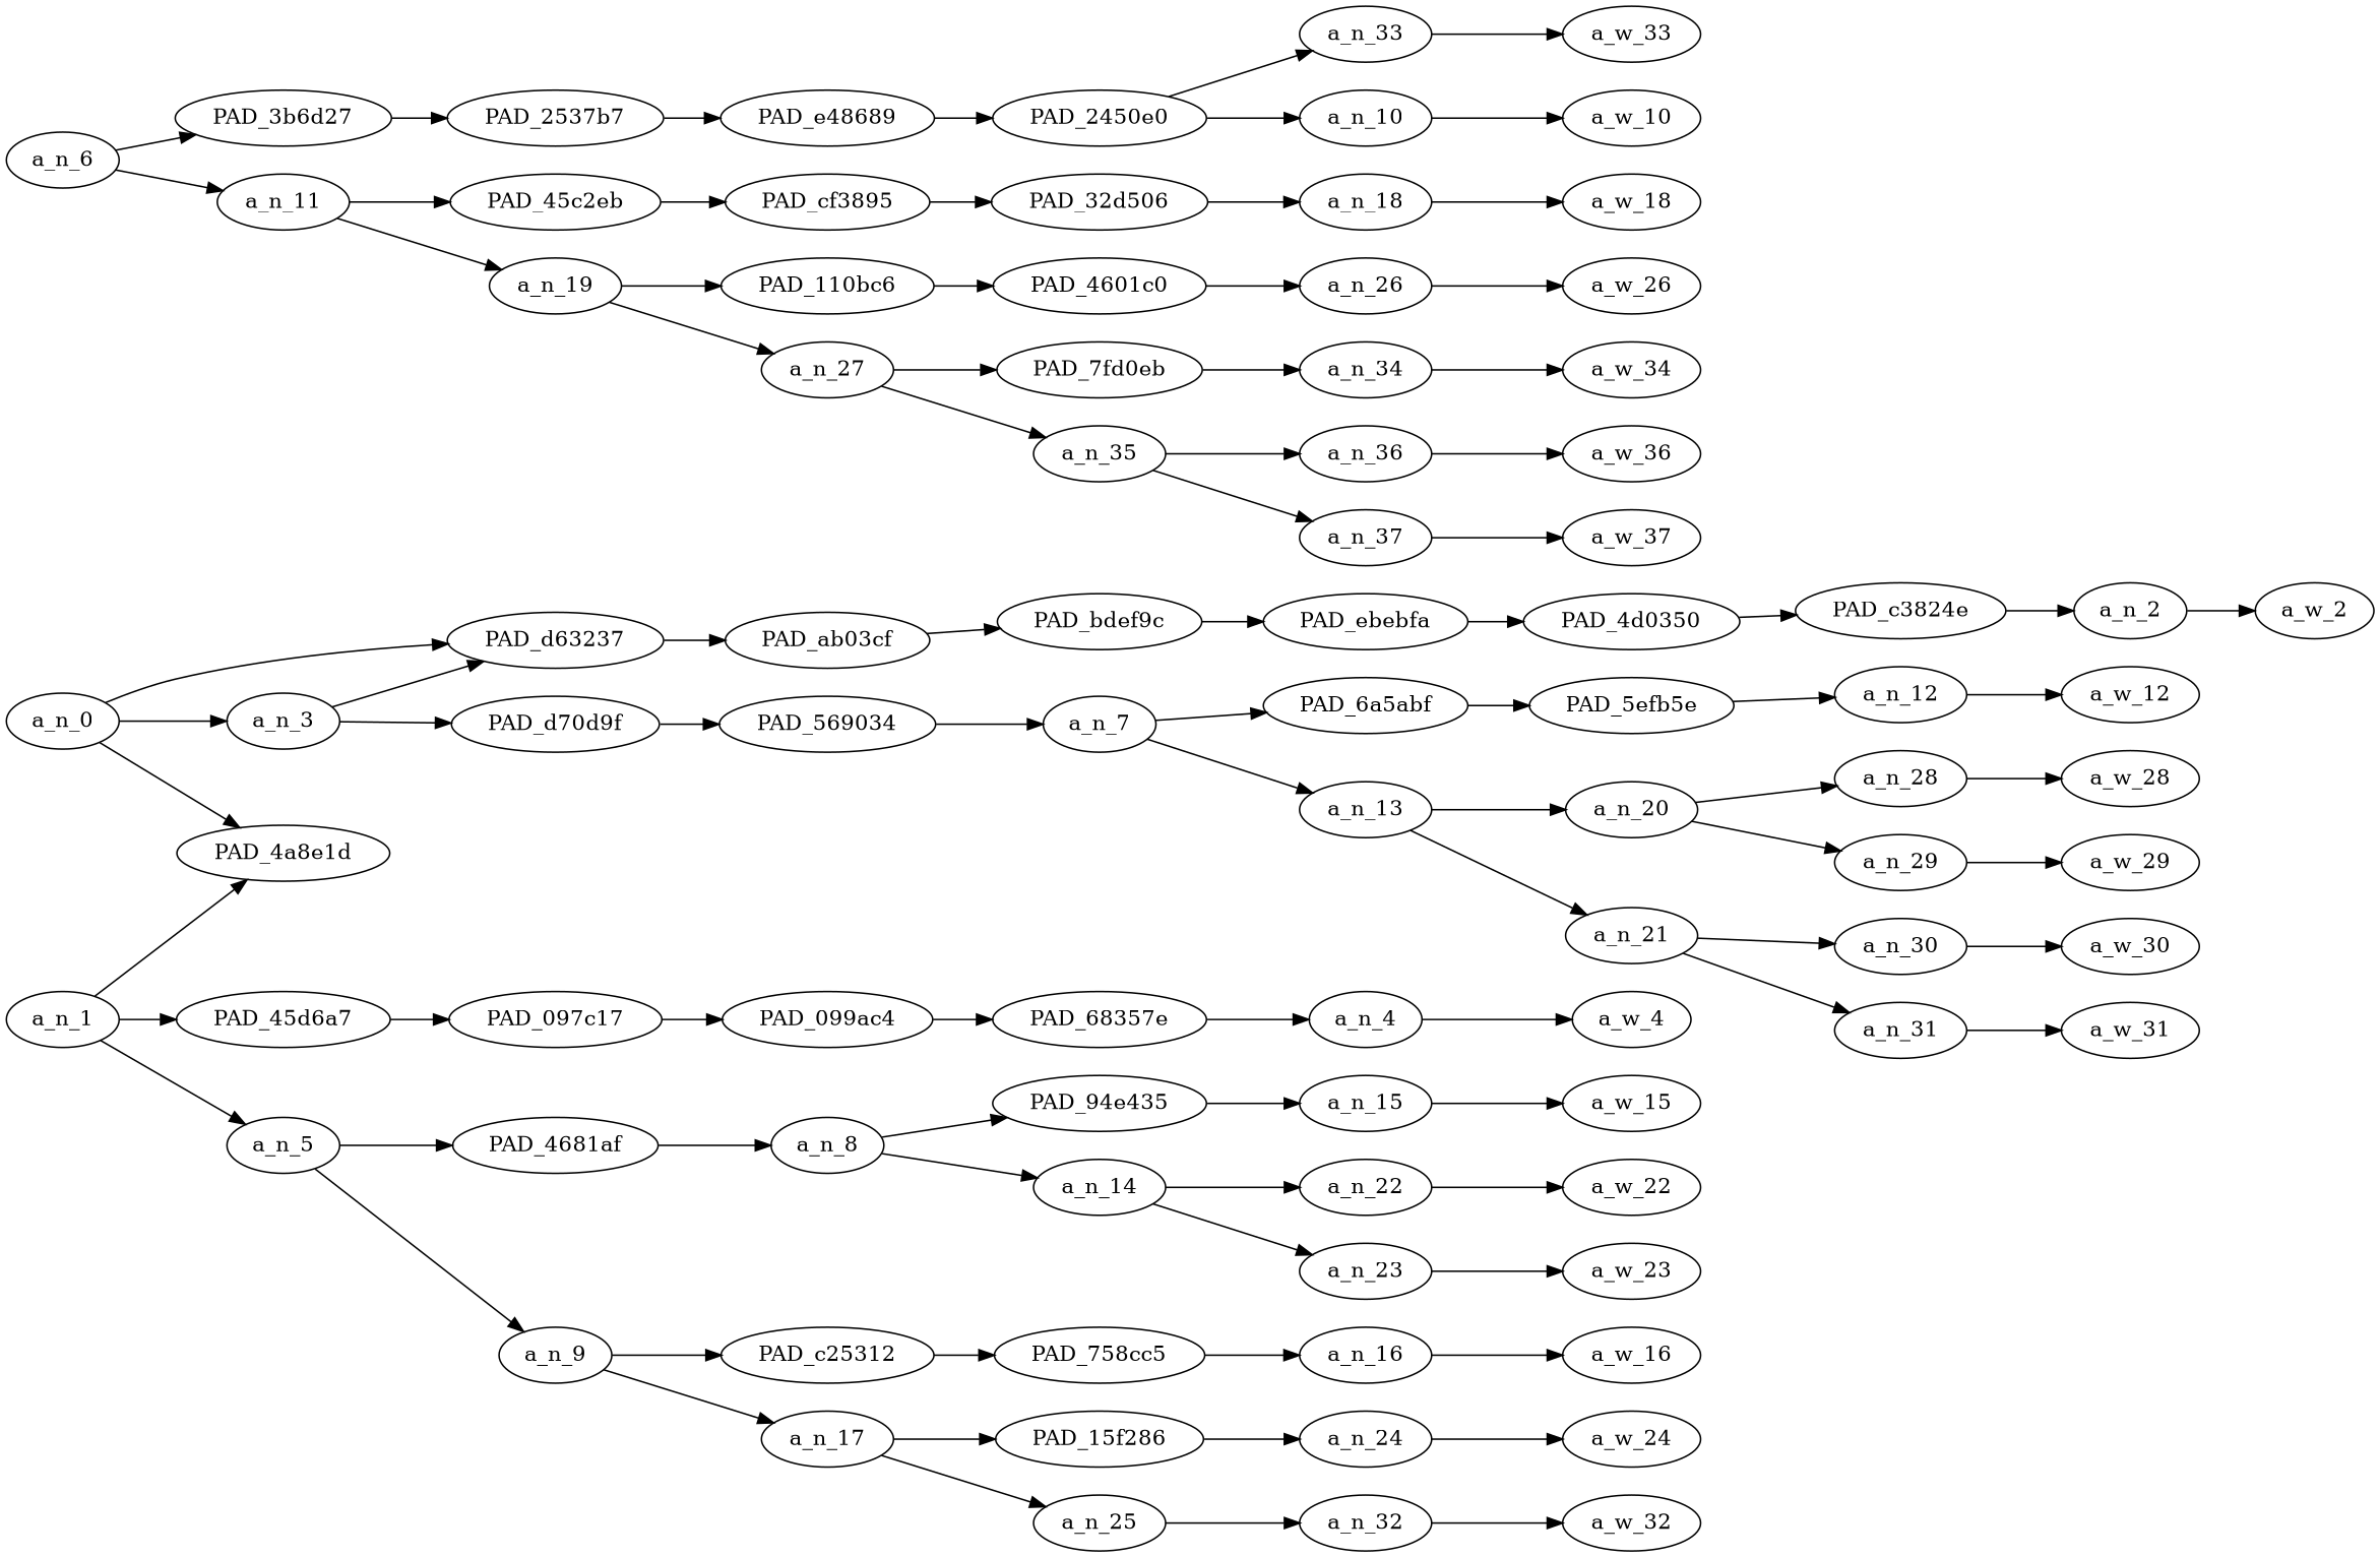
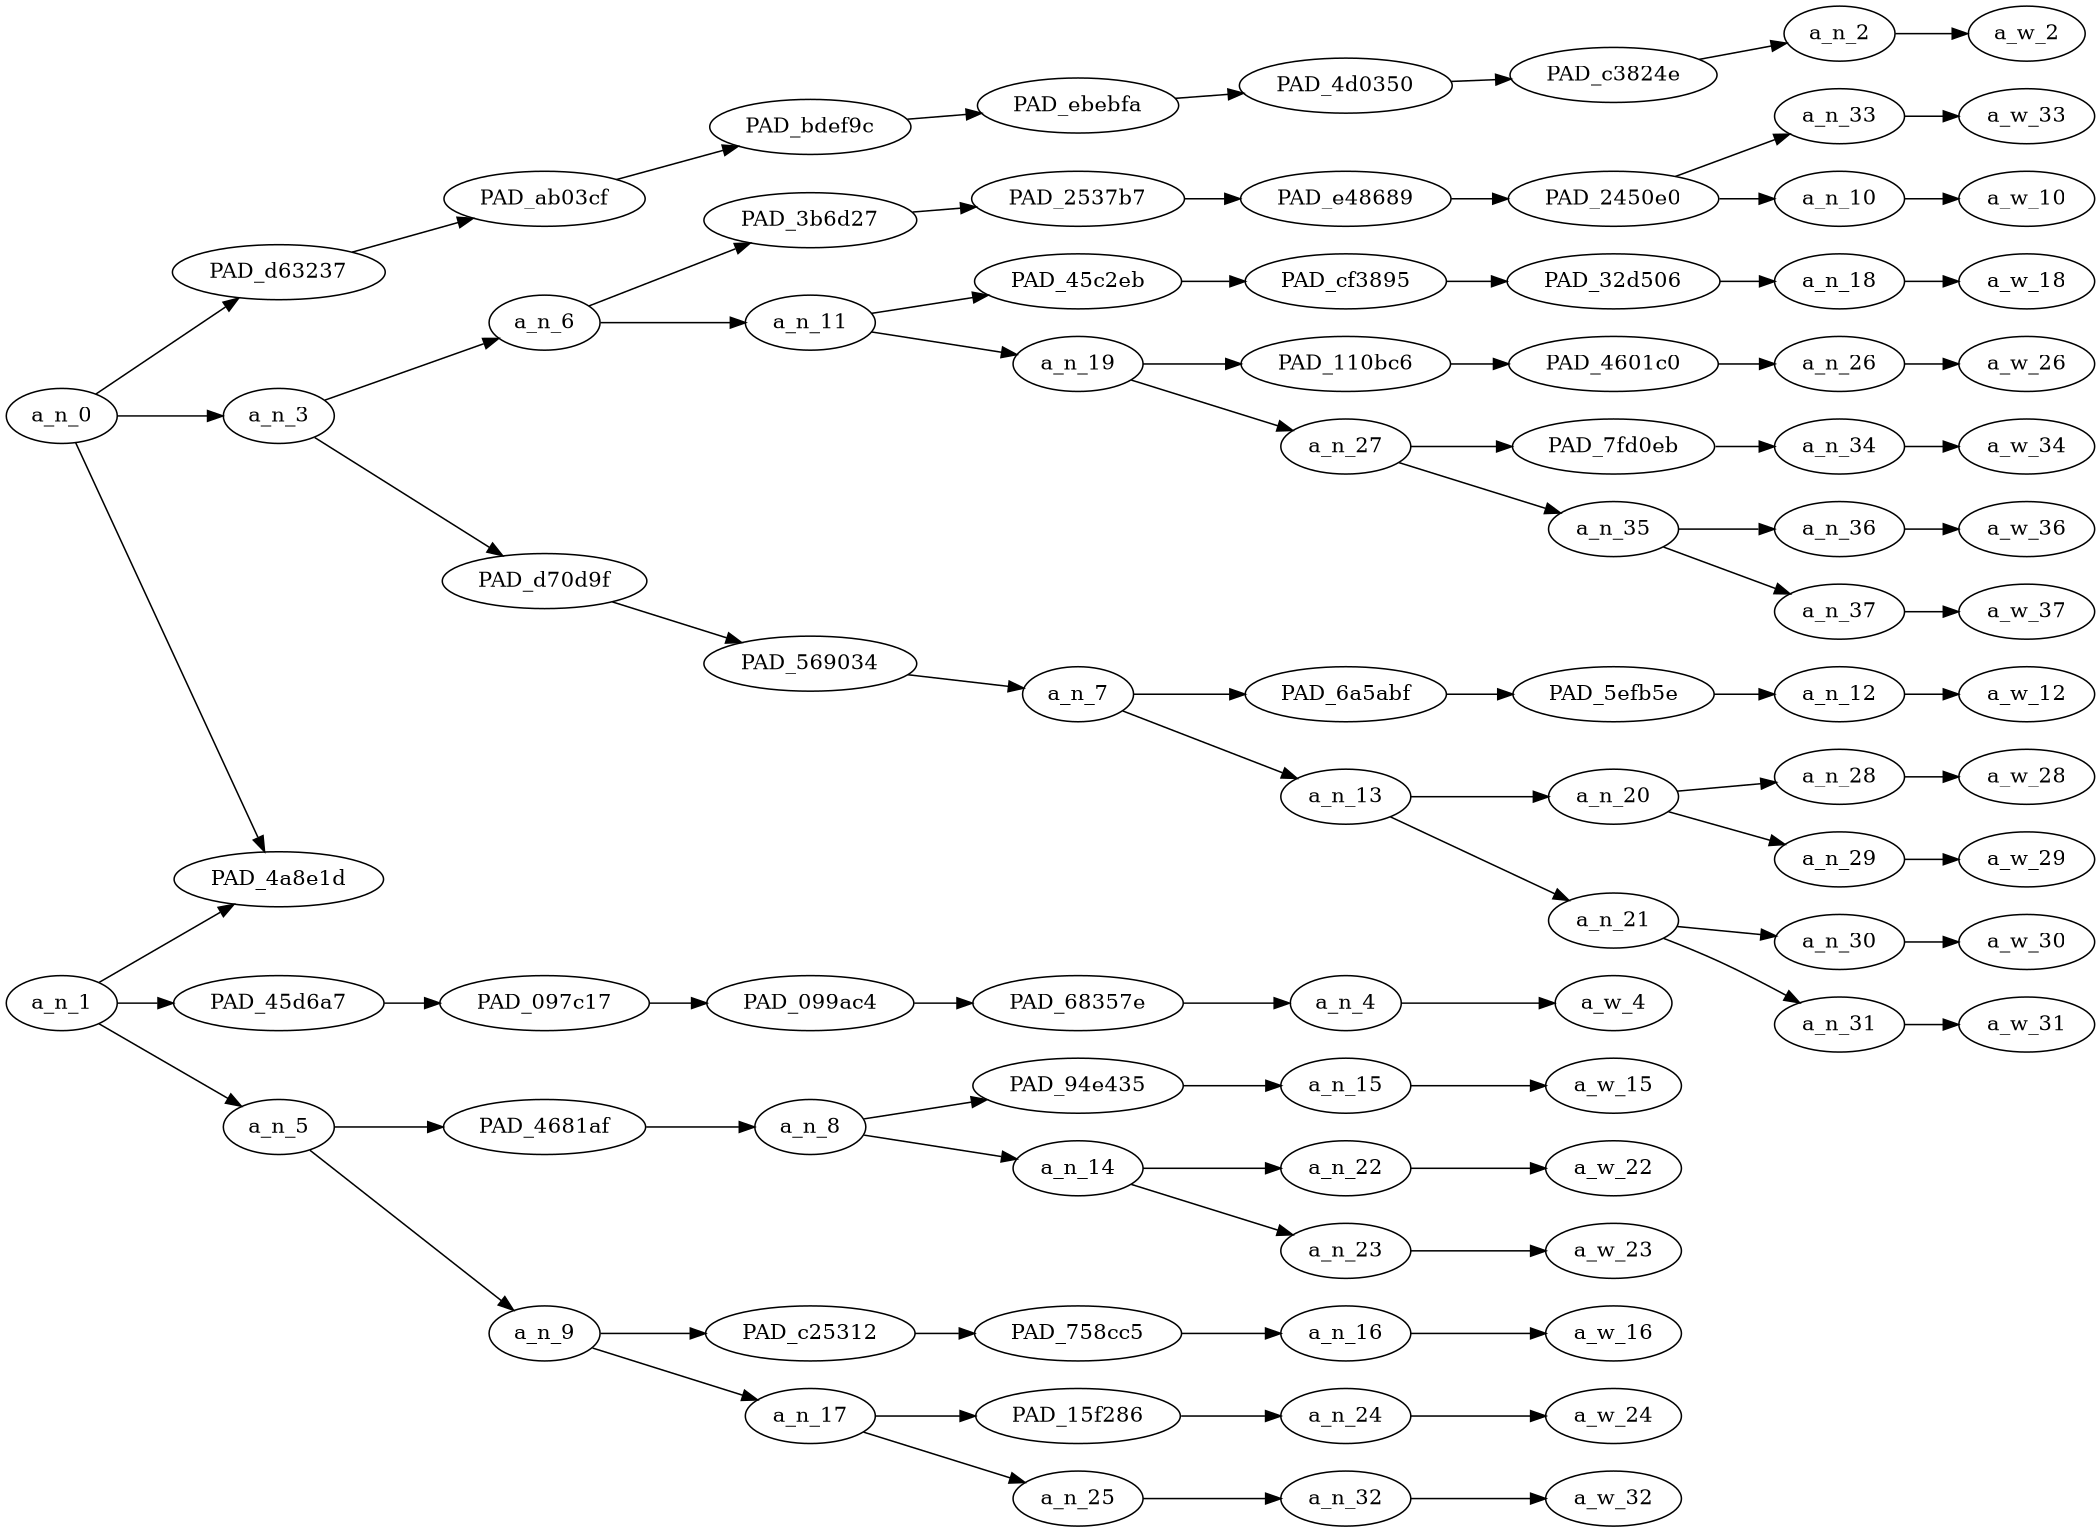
  strict digraph {
    rankdir=LR
    node [div_dir=1 index=0 level=1 text_span="[8]" value=0.02137499]
    a_n_0 [level=8 text_span="[0, 1, 2, 3, 4, 5, 6, 7, 8, 9, 10, 11, 12, 13, 14, 15, 16, 17, 18, 19]" value=1.00000001]
    PAD_d63237 [div_dir=-1 index=1 level=7]
    PAD_4a8e1d [level=7 text_span="[0, 1, 2, 3, 4, 5, 6, 7]" value=0.39313887]
    a_n_3 [index=2 level=7 text_span="[9, 10, 11, 12, 13, 14, 15, 16, 17, 18, 19]" value=0.58494702]
    PAD_ab03cf [div_dir=-1 index=1 level=6]
    a_n_6 [index=2 level=6 text_span="[9, 10, 11, 12, 13, 14]" value=0.13866379]
    PAD_d70d9f [index=3 level=6 text_span="[15, 16, 17, 18, 19]" value=0.44565076]
    PAD_bdef9c [div_dir=-1 index=2 level=5]
    a_n_1 [level=6 text_span="[0, 1, 2, 3, 4, 5, 6, 7]" value=0.39313887]
    PAD_45d6a7 [level=5 text_span="[0]" value=0.04348094]
    a_n_5 [index=1 level=5 text_span="[1, 2, 3, 4, 5, 6, 7]" value=0.34950335]
    PAD_3b6d27 [div_dir=-1 index=3 level=5 text_span="[9]" value=0.02033177]
    a_n_11 [index=4 level=5 text_span="[10, 11, 12, 13, 14]" value=0.11832826]
    PAD_569034 [index=5 level=5 text_span="[15, 16, 17, 18, 19]" value=0.44565076]
    PAD_ebebfa [div_dir=-1 index=3 level=4]
    PAD_4d0350 [div_dir=-1 index=4 level=3]
    PAD_c3824e [div_dir=-1 index=6 level=2]
    a_n_2 [div_dir=-1 index=8]
    a_w_2 [div_dir=0 index=8 level=0 value=and]
    PAD_097c17 [level=4 text_span="[0]" value=0.04348094]
    PAD_4681af [index=1 level=4 text_span="[1, 2, 3]" value=0.25298076]
    a_n_9 [div_dir=-1 index=2 level=4 text_span="[4, 5, 6, 7]" value=0.09648102]
    PAD_099ac4 [level=3 text_span="[0]" value=0.04348094]
    a_n_8 [index=1 level=3 text_span="[1, 2, 3]" value=0.25298076]
    PAD_c25312 [div_dir=-1 index=2 level=3 text_span="[4]" value=0.03563060]
    a_n_17 [div_dir=-1 index=3 level=3 text_span="[5, 6, 7]" value=0.06081027]
    PAD_68357e [level=2 text_span="[0]" value=0.04348094]
    a_n_4 [text_span="[0]" value=0.04348094]
    a_w_4 [div_dir=0 level=0 text_span="[0]" value=there]
    PAD_94e435 [index=2 level=2 text_span="[3]" value=0.18591223]
    a_n_14 [index=1 level=2 text_span="[1, 2]" value=0.06698375]
    PAD_758cc5 [div_dir=-1 index=3 level=2 text_span="[4]" value=0.03563060]
    PAD_15f286 [index=4 level=2 text_span="[5]" value=0.02244433]
    a_n_25 [div_dir=-1 index=5 level=2 text_span="[6, 7]" value=0.03836285]
    a_n_15 [index=3 text_span="[3]" value=0.18591223]
    a_n_22 [div_dir=-1 index=1 text_span="[1]" value=0.03261398]
    a_n_23 [index=2 text_span="[2]" value=0.03431759]
    a_w_15 [div_dir=0 index=3 level=0 text_span="[3]" value=wypipo]
    a_w_22 [div_dir=0 index=1 level=0 text_span="[1]" value=too]
    a_w_23 [div_dir=0 index=2 level=0 text_span="[2]" value=many]
    a_n_16 [div_dir=-1 index=4 text_span="[4]" value=0.03563060]
    a_n_24 [index=5 text_span="[5]" value=0.02244433]
    a_n_32 [div_dir=-1 index=6 text_span="[6]" value=0.01955112]
    a_w_16 [div_dir=0 index=4 level=0 text_span="[4]" value=asking]
    a_w_24 [div_dir=0 index=5 level=0 text_span="[5]" value=what]
    a_w_32 [div_dir=0 index=6 level=0 text_span="[6]" value=this]
    a_n_33 [div_dir=-1 index=7 text_span="[7]" value=0.01879200]
    a_w_33 [div_dir=0 index=7 level=0 text_span="[7]" value=is]
    PAD_2537b7 [div_dir=-1 index=4 level=4 text_span="[9]" value=0.02033177]
    PAD_45c2eb [index=5 level=4 text_span="[10]" value=0.02288420]
    a_n_19 [div_dir=-1 index=6 level=4 text_span="[11, 12, 13, 14]" value=0.09543749]
    a_n_7 [index=7 level=4 text_span="[15, 16, 17, 18, 19]" value=0.44565076]
    PAD_e48689 [div_dir=-1 index=5 level=3 text_span="[9]" value=0.02033177]
    PAD_cf3895 [index=6 level=3 text_span="[10]" value=0.02288420]
    PAD_110bc6 [index=7 level=3 text_span="[11]" value=0.02041374]
    a_n_27 [div_dir=-1 index=8 level=3 text_span="[12, 13, 14]" value=0.07502086]
    PAD_2450e0 [div_dir=-1 index=7 level=2 text_span="[9]" value=0.02033177]
    a_n_10 [div_dir=-1 index=9 text_span="[9]" value=0.02033177]
    a_w_10 [div_dir=0 index=9 level=0 text_span="[9]" value=if]
    PAD_32d506 [index=8 level=2 text_span="[10]" value=0.02288420]
    PAD_4601c0 [index=9 level=2 text_span="[11]" value=0.02041374]
    PAD_7fd0eb [index=10 level=2 text_span="[12]" value=0.02507328]
    a_n_35 [div_dir=-1 index=11 level=2 text_span="[13, 14]" value=0.04993934]
    a_n_18 [index=10 text_span="[10]" value=0.02288420]
    a_w_18 [div_dir=0 index=10 level=0 text_span="[10]" value=they]
    a_n_26 [index=11 text_span="[11]" value=0.02041374]
    a_n_34 [index=12 text_span="[12]" value=0.02507328]
    a_n_36 [div_dir=-1 index=13 text_span="[13]" value=0.02314780]
    a_n_37 [div_dir=-1 index=14 text_span="[14]" value=0.02672982]
    a_w_26 [div_dir=0 index=11 level=0 text_span="[11]" value=can]
    a_w_34 [div_dir=0 index=12 level=0 text_span="[12]" value=get]
    a_w_36 [div_dir=0 index=13 level=0 text_span="[13]" value=in]
    a_w_37 [div_dir=0 index=14 level=0 text_span="[14]" value=this1]
    PAD_6a5abf [div_dir=-1 index=9 level=3 text_span="[15]" value=0.02731658]
    a_n_13 [index=10 level=3 text_span="[16, 17, 18, 19]" value=0.41748185]
    PAD_5efb5e [div_dir=-1 index=12 level=2 text_span="[15]" value=0.02731658]
    a_n_20 [index=13 level=2 text_span="[16, 17]" value=0.34103952]
    a_n_21 [div_dir=-1 index=14 level=2 text_span="[18, 19]" value=0.07545978]
    a_n_12 [div_dir=-1 index=15 text_span="[15]" value=0.02731658]
    a_n_28 [div_dir=-1 index=16 text_span="[16]" value=0.04143309]
    a_n_29 [index=17 text_span="[17]" value=0.29835294]
    a_n_30 [index=18 text_span="[18]" value=0.03666067]
    a_n_31 [div_dir=-1 index=19 text_span="[19]" value=0.03871491]
    a_w_12 [div_dir=0 index=15 level=0 text_span="[15]" value=is1]
    a_w_28 [div_dir=0 index=16 level=0 text_span="[16]" value=a]
    a_w_29 [div_dir=0 index=17 level=0 text_span="[17]" value=niggers]
    a_w_30 [div_dir=0 index=18 level=0 text_span="[18]" value=only]
    a_w_31 [div_dir=0 index=19 level=0 text_span="[19]" value=event]
    a_n_0 -> PAD_d63237
    a_n_0 -> PAD_4a8e1d
    a_n_0 -> a_n_3
    PAD_d63237 -> PAD_ab03cf
-   a_n_3 -> PAD_d63237
+   a_n_3 -> a_n_6
    a_n_3 -> PAD_d70d9f
    PAD_ab03cf -> PAD_bdef9c
    a_n_6 -> PAD_3b6d27
    a_n_6 -> a_n_11
    PAD_d70d9f -> PAD_569034
    PAD_bdef9c -> PAD_ebebfa
    a_n_1 -> PAD_4a8e1d
    a_n_1 -> PAD_45d6a7
    a_n_1 -> a_n_5
    PAD_45d6a7 -> PAD_097c17
    a_n_5 -> PAD_4681af
    a_n_5 -> a_n_9
    PAD_3b6d27 -> PAD_2537b7
    a_n_11 -> PAD_45c2eb
    a_n_11 -> a_n_19
    PAD_569034 -> a_n_7
    PAD_ebebfa -> PAD_4d0350
    PAD_4d0350 -> PAD_c3824e
    PAD_c3824e -> a_n_2
    a_n_2 -> a_w_2
    PAD_097c17 -> PAD_099ac4
    PAD_4681af -> a_n_8
    a_n_9 -> PAD_c25312
    a_n_9 -> a_n_17
    PAD_099ac4 -> PAD_68357e
    a_n_8 -> PAD_94e435
    a_n_8 -> a_n_14
    PAD_c25312 -> PAD_758cc5
    a_n_17 -> PAD_15f286
    a_n_17 -> a_n_25
    PAD_68357e -> a_n_4
    a_n_4 -> a_w_4
    PAD_94e435 -> a_n_15
    a_n_14 -> a_n_22
    a_n_14 -> a_n_23
    PAD_758cc5 -> a_n_16
    PAD_15f286 -> a_n_24
    a_n_25 -> a_n_32
    a_n_15 -> a_w_15
    a_n_22 -> a_w_22
    a_n_23 -> a_w_23
    a_n_16 -> a_w_16
    a_n_24 -> a_w_24
    a_n_32 -> a_w_32
    a_n_33 -> a_w_33
    PAD_2537b7 -> PAD_e48689
    PAD_45c2eb -> PAD_cf3895
    a_n_19 -> PAD_110bc6
    a_n_19 -> a_n_27
    a_n_7 -> PAD_6a5abf
    a_n_7 -> a_n_13
    PAD_e48689 -> PAD_2450e0
    PAD_cf3895 -> PAD_32d506
    PAD_110bc6 -> PAD_4601c0
    a_n_27 -> PAD_7fd0eb
    a_n_27 -> a_n_35
    PAD_2450e0 -> a_n_33
    PAD_2450e0 -> a_n_10
    a_n_10 -> a_w_10
    PAD_32d506 -> a_n_18
    PAD_4601c0 -> a_n_26
    PAD_7fd0eb -> a_n_34
    a_n_35 -> a_n_36
    a_n_35 -> a_n_37
    a_n_18 -> a_w_18
    a_n_26 -> a_w_26
    a_n_34 -> a_w_34
    a_n_36 -> a_w_36
    a_n_37 -> a_w_37
    PAD_6a5abf -> PAD_5efb5e
    a_n_13 -> a_n_20
    a_n_13 -> a_n_21
    PAD_5efb5e -> a_n_12
    a_n_20 -> a_n_28
    a_n_20 -> a_n_29
    a_n_21 -> a_n_30
    a_n_21 -> a_n_31
    a_n_12 -> a_w_12
    a_n_28 -> a_w_28
    a_n_29 -> a_w_29
    a_n_30 -> a_w_30
    a_n_31 -> a_w_31
  }
